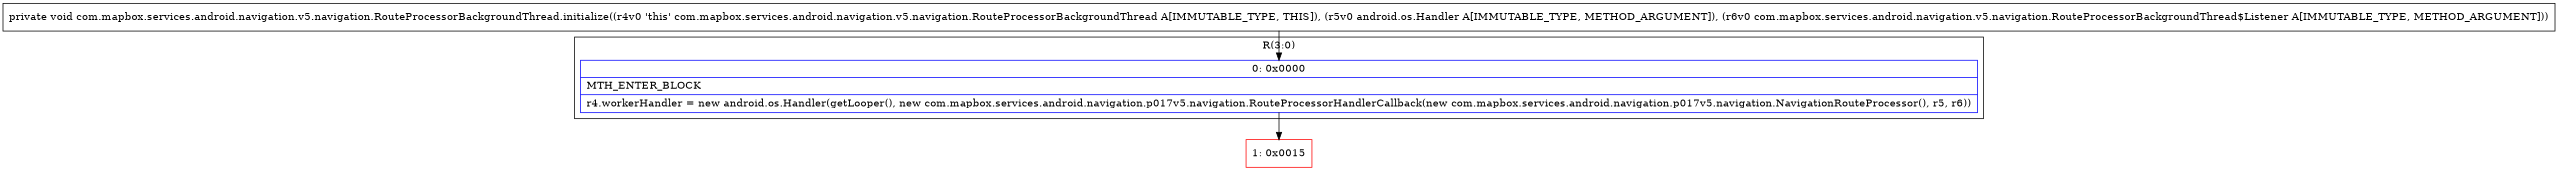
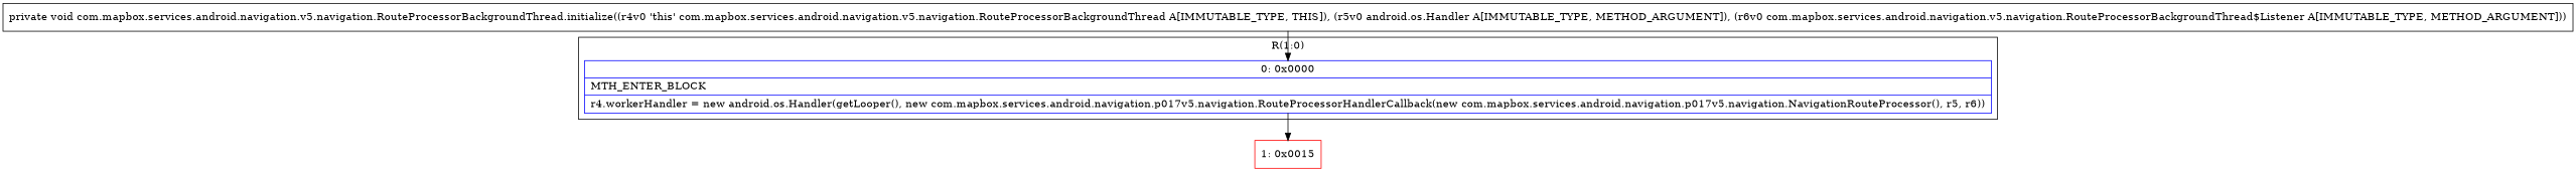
  digraph {
    node [shape=record]
    n1 [color=blue label="{0\:\ 0x0000|MTH_ENTER_BLOCK\l|r4.workerHandler = new android.os.Handler(getLooper(), new com.mapbox.services.android.navigation.p017v5.navigation.RouteProcessorHandlerCallback(new com.mapbox.services.android.navigation.p017v5.navigation.NavigationRouteProcessor(), r5, r6))\l}"]
    n2 [color=red label="{1\:\ 0x0015}"]
    n3 [label="{private void com.mapbox.services.android.navigation.v5.navigation.RouteProcessorBackgroundThread.initialize((r4v0 'this' com.mapbox.services.android.navigation.v5.navigation.RouteProcessorBackgroundThread A[IMMUTABLE_TYPE, THIS]), (r5v0 android.os.Handler A[IMMUTABLE_TYPE, METHOD_ARGUMENT]), (r6v0 com.mapbox.services.android.navigation.v5.navigation.RouteProcessorBackgroundThread$Listener A[IMMUTABLE_TYPE, METHOD_ARGUMENT])) }"]
    subgraph cluster_1 {
-     label="R(3:0)"
+     label="R(1:0)"
      n1
    }
    n1 -> n2
    n3 -> n1
  }
